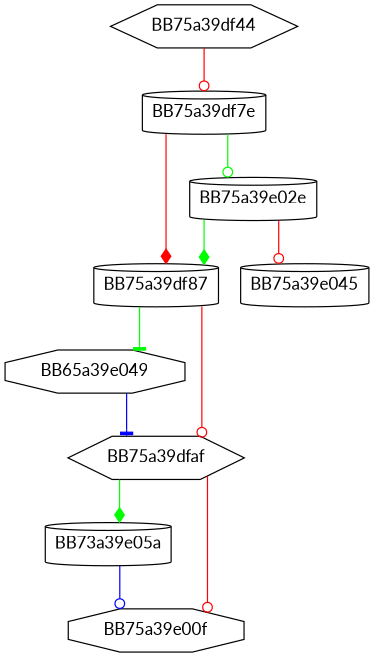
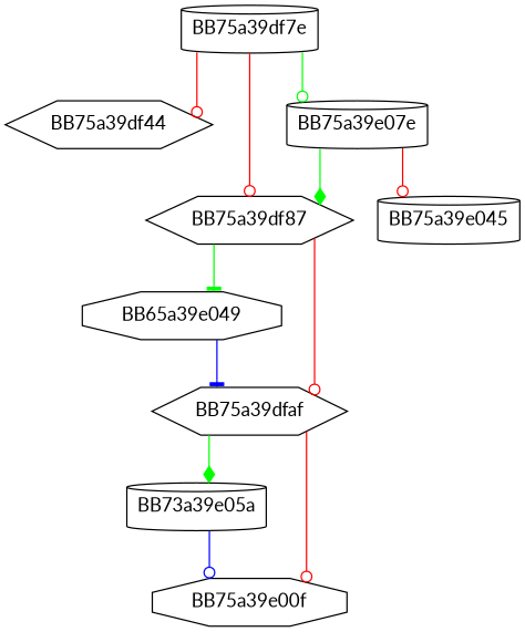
  digraph {
    fontname=Lato
    splines=ortho
    node [fontname=Lato shape=cylinder]
    edge [arrowhead=odot color=red fontname=Lato]
    BB75a39df7e
    BB75a39df44 [shape=hexagon]
-   BB75a39e02e
-   BB75a39df87
+   BB75a39e02e [label=BB75a39e07e]
+   BB75a39df87 [shape=hexagon]
    BB75a39e045
    n6 [label=BB65a39e049 shape=octagon]
    BB75a39dfaf [shape=hexagon]
    n8 [label=BB73a39e05a]
    BB75a39e00f [shape=octagon]
    BB75a39df7e -> BB75a39e02e [color=green]
-   BB75a39df7e -> BB75a39df87 [arrowhead=diamond]
-   BB75a39df44 -> BB75a39df7e
+   BB75a39df7e -> BB75a39df87
+   BB75a39df7e -> BB75a39df44
    BB75a39e02e -> BB75a39df87 [arrowhead=diamond color=green]
    BB75a39e02e -> BB75a39e045
    BB75a39df87 -> n6 [arrowhead=tee color=green]
    BB75a39df87 -> BB75a39dfaf
    n6 -> BB75a39dfaf [arrowhead=tee color=blue]
    BB75a39dfaf -> n8 [arrowhead=diamond color=green]
    BB75a39dfaf -> BB75a39e00f
    n8 -> BB75a39e00f [color=blue]
  }
